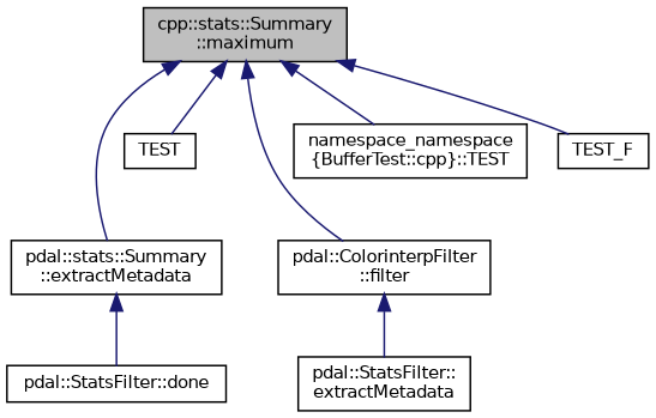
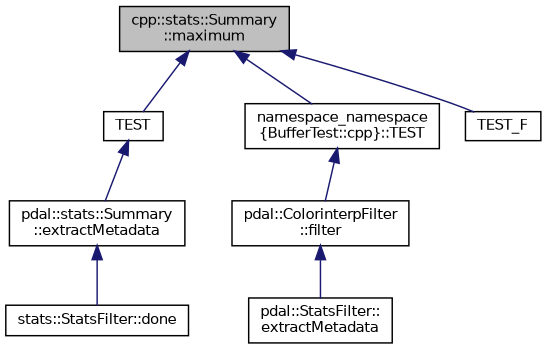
  digraph {
    rankdir=TB
    node [color=black fillcolor=white fontname=Helvetica fontsize=10 shape=record style=filled]
    edge [color=midnightblue dir=back fontname=Helvetica fontsize=10 labelfontname=Helvetica labelfontsize=10 style=solid]
    n1 [fillcolor=grey75 fontcolor=black height=0.2 label="cpp::stats::Summary\l::maximum" width=0.4]
    n2 [height=0.2 label="pdal::stats::Summary\l::extractMetadata" width=0.4]
    n3 [height=0.2 label="pdal::ColorinterpFilter\l::filter" width=0.4]
    n4 [height=0.2 label="namespace_namespace\l\{BufferTest::cpp\}::TEST" width=0.4]
    n5 [height=0.2 label=TEST width=0.4]
    n6 [height=0.2 label=TEST_F width=0.4]
-   n7 [height=0.2 label="pdal::StatsFilter::done" width=0.4]
+   n7 [height=0.2 label="stats::StatsFilter::done" width=0.4]
    n8 [height=0.2 label="pdal::StatsFilter::\lextractMetadata" width=0.4]
-   n1 -> n2
-   n1 -> n3
+   n5 -> n2
+   n4 -> n3
    n1 -> n4
    n1 -> n5
    n1 -> n6
    n2 -> n7
    n3 -> n8
  }
